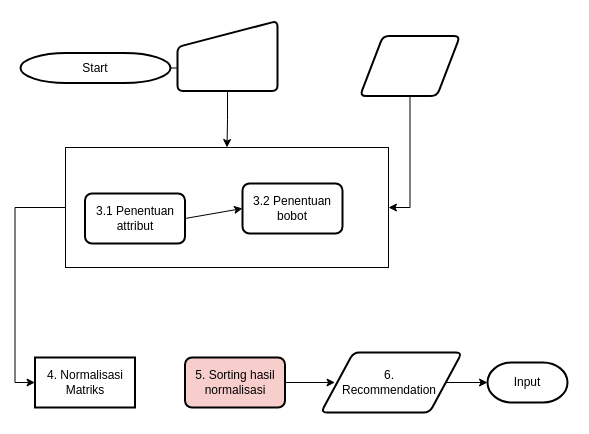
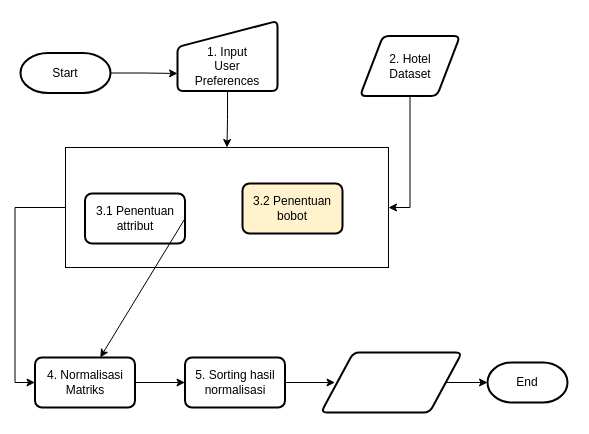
  <mxCell id="0" />
  <mxCell id="1" parent="0" />
  <mxCell id="2" style="edgeStyle=orthogonalEdgeStyle;rounded=0;orthogonalLoop=1;jettySize=auto;html=1;entryX=0;entryY=0.75;entryDx=0;entryDy=0;" edge="1" parent="1" source="3" target="8"><mxGeometry relative="1" as="geometry"><mxPoint x="227.5" y="50.5" as="targetPoint" /></mxGeometry></mxCell>
- <mxCell id="3" value="Start" style="strokeWidth=2;html=1;shape=mxgraph.flowchart.terminator;whiteSpace=wrap;" parent="1" vertex="1"><mxGeometry x="20" y="52.5" width="150" height="30" as="geometry" /></mxCell>
+ <mxCell id="3" value="Start" style="strokeWidth=2;html=1;shape=mxgraph.flowchart.terminator;whiteSpace=wrap;" parent="1" vertex="1"><mxGeometry x="20" y="52.5" width="90" height="40" as="geometry" /></mxCell>
  <mxCell id="4" style="edgeStyle=orthogonalEdgeStyle;rounded=0;orthogonalLoop=1;jettySize=auto;html=1;" edge="1" parent="1" source="5"><mxGeometry relative="1" as="geometry"><mxPoint x="334.5" y="382" as="targetPoint" /></mxGeometry></mxCell>
- <mxCell id="5" value="5. Sorting hasil normalisasi" style="rounded=1;whiteSpace=wrap;html=1;absoluteArcSize=1;arcSize=14;strokeWidth=2;fillColor=#f8cecc;" parent="1" vertex="1"><mxGeometry x="184.5" y="357" width="100" height="50" as="geometry" /></mxCell>
- <mxCell id="6" value="Input" style="strokeWidth=2;html=1;shape=mxgraph.flowchart.terminator;whiteSpace=wrap;" parent="1" vertex="1"><mxGeometry x="487" y="362" width="80" height="40" as="geometry" /></mxCell>
+ <mxCell id="5" value="5. Sorting hasil normalisasi" style="rounded=1;whiteSpace=wrap;html=1;absoluteArcSize=1;arcSize=14;strokeWidth=2;" parent="1" vertex="1"><mxGeometry x="184.5" y="357" width="100" height="50" as="geometry" /></mxCell>
+ <mxCell id="6" value="End" style="strokeWidth=2;html=1;shape=mxgraph.flowchart.terminator;whiteSpace=wrap;" parent="1" vertex="1"><mxGeometry x="487" y="362" width="80" height="40" as="geometry" /></mxCell>
  <mxCell id="7" value="" style="group" vertex="1" connectable="0" parent="1"><mxGeometry x="177" y="30.5" width="100" height="60" as="geometry" /></mxCell>
  <mxCell id="8" value="" style="verticalLabelPosition=bottom;verticalAlign=top;html=1;strokeWidth=2;shape=manualInput;whiteSpace=wrap;rounded=1;size=26;arcSize=11;" parent="7" vertex="1"><mxGeometry y="-10" width="100" height="70" as="geometry" /></mxCell>
+ <mxCell id="9" value="1. Input User Preferences" style="text;html=1;strokeColor=none;fillColor=none;align=center;verticalAlign=middle;whiteSpace=wrap;rounded=0;" parent="7" vertex="1"><mxGeometry x="25" y="25" width="50" height="20" as="geometry" /></mxCell>
  <mxCell id="10" style="edgeStyle=orthogonalEdgeStyle;rounded=0;orthogonalLoop=1;jettySize=auto;html=1;entryX=0.5;entryY=0;entryDx=0;entryDy=0;" edge="1" parent="1" source="8" target="12"><mxGeometry relative="1" as="geometry" /></mxCell>
  <mxCell id="11" style="edgeStyle=orthogonalEdgeStyle;rounded=0;orthogonalLoop=1;jettySize=auto;html=1;entryX=1;entryY=0.5;entryDx=0;entryDy=0;" edge="1" parent="1" source="25" target="12"><mxGeometry relative="1" as="geometry" /></mxCell>
  <mxCell id="12" value="" style="rounded=0;whiteSpace=wrap;html=1;" vertex="1" parent="1"><mxGeometry x="65" y="147" width="323" height="120" as="geometry" /></mxCell>
  <mxCell id="13" value="3.1 Penentuan attribut" style="rounded=1;whiteSpace=wrap;html=1;absoluteArcSize=1;arcSize=14;strokeWidth=2;" parent="1" vertex="1"><mxGeometry x="84.5" y="193" width="100" height="50" as="geometry" /></mxCell>
- <mxCell id="14" value="3.2 Penentuan bobot" style="rounded=1;whiteSpace=wrap;html=1;absoluteArcSize=1;arcSize=14;strokeWidth=2;" parent="1" vertex="1"><mxGeometry x="242" y="183" width="100" height="50" as="geometry" /></mxCell>
- <mxCell id="15" value="" style="endArrow=classic;html=1;exitX=1;exitY=0.5;exitDx=0;exitDy=0;entryX=0;entryY=0.5;entryDx=0;entryDy=0;" parent="1" source="13" target="14" edge="1"><mxGeometry width="50" height="50" relative="1" as="geometry"><mxPoint x="194.5" y="47" as="sourcePoint" /><mxPoint x="194.5" y="97" as="targetPoint" /></mxGeometry></mxCell>
+ <mxCell id="14" value="3.2 Penentuan bobot" style="rounded=1;whiteSpace=wrap;html=1;absoluteArcSize=1;arcSize=14;strokeWidth=2;fillColor=#fff2cc;" parent="1" vertex="1"><mxGeometry x="242" y="183" width="100" height="50" as="geometry" /></mxCell>
+ <mxCell id="15" value="" style="endArrow=classic;html=1;exitX=1;exitY=0.5;exitDx=0;exitDy=0;" parent="1" source="13" target="21" edge="1"><mxGeometry width="50" height="50" relative="1" as="geometry"><mxPoint x="194.5" y="47" as="sourcePoint" /><mxPoint x="194.5" y="97" as="targetPoint" /></mxGeometry></mxCell>
  <mxCell id="16" value="" style="group" vertex="1" connectable="0" parent="1"><mxGeometry x="320.5" y="352" width="141" height="60" as="geometry" /></mxCell>
  <mxCell id="17" value="" style="verticalLabelPosition=bottom;verticalAlign=top;html=1;strokeWidth=2;shape=parallelogram;perimeter=parallelogramPerimeter;whiteSpace=wrap;rounded=1;arcSize=12;size=0.23;" parent="16" vertex="1"><mxGeometry width="141" height="60" as="geometry" /></mxCell>
- <mxCell id="18" value="6. Recommendation" style="text;html=1;strokeColor=none;fillColor=none;align=center;verticalAlign=middle;whiteSpace=wrap;rounded=0;" parent="16" vertex="1"><mxGeometry x="41.215" y="20" width="54.231" height="20" as="geometry" /></mxCell>
  <mxCell id="19" style="edgeStyle=orthogonalEdgeStyle;rounded=0;orthogonalLoop=1;jettySize=auto;html=1;entryX=0;entryY=0.5;entryDx=0;entryDy=0;entryPerimeter=0;" edge="1" parent="1" source="17" target="6"><mxGeometry relative="1" as="geometry" /></mxCell>
- <mxCell id="21" value="4. Normalisasi Matriks" style="whiteSpace=wrap;html=1;absoluteArcSize=1;arcSize=14;strokeWidth=2;rounded=0;" parent="1" vertex="1"><mxGeometry x="34.5" y="357" width="100" height="50" as="geometry" /></mxCell>
+ <mxCell id="20" value="" style="edgeStyle=orthogonalEdgeStyle;rounded=0;orthogonalLoop=1;jettySize=auto;html=1;" edge="1" parent="1" source="21" target="5"><mxGeometry relative="1" as="geometry" /></mxCell>
+ <mxCell id="21" value="4. Normalisasi Matriks" style="rounded=1;whiteSpace=wrap;html=1;absoluteArcSize=1;arcSize=14;strokeWidth=2;" parent="1" vertex="1"><mxGeometry x="34.5" y="357" width="100" height="50" as="geometry" /></mxCell>
  <mxCell id="22" style="edgeStyle=orthogonalEdgeStyle;rounded=0;orthogonalLoop=1;jettySize=auto;html=1;entryX=0;entryY=0.5;entryDx=0;entryDy=0;exitX=0;exitY=0.5;exitDx=0;exitDy=0;" edge="1" parent="1" source="12" target="21"><mxGeometry relative="1" as="geometry"><mxPoint x="65" y="207" as="sourcePoint" /><mxPoint x="77" y="382" as="targetPoint" /><Array as="points" /></mxGeometry></mxCell>
  <mxCell id="23" value="" style="group" vertex="1" connectable="0" parent="1"><mxGeometry x="359.5" y="35.5" width="100" height="60" as="geometry" /></mxCell>
  <mxCell id="24" value="" style="group" vertex="1" connectable="0" parent="23"><mxGeometry width="100" height="60" as="geometry" /></mxCell>
  <mxCell id="25" value="" style="verticalLabelPosition=bottom;verticalAlign=top;html=1;strokeWidth=2;shape=parallelogram;perimeter=parallelogramPerimeter;whiteSpace=wrap;rounded=1;arcSize=12;size=0.23;" vertex="1" parent="24"><mxGeometry width="100" height="60" as="geometry" /></mxCell>
+ <mxCell id="26" value="2. Hotel Dataset" style="text;html=1;strokeColor=none;fillColor=none;align=center;verticalAlign=middle;whiteSpace=wrap;rounded=0;" vertex="1" parent="24"><mxGeometry x="25" y="20" width="50" height="20" as="geometry" /></mxCell>
